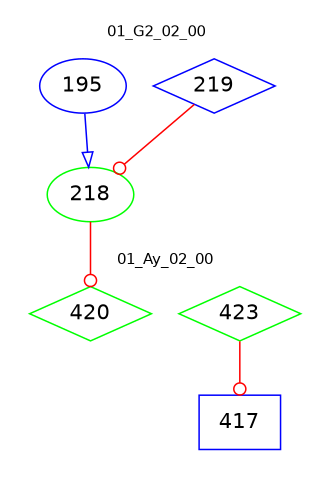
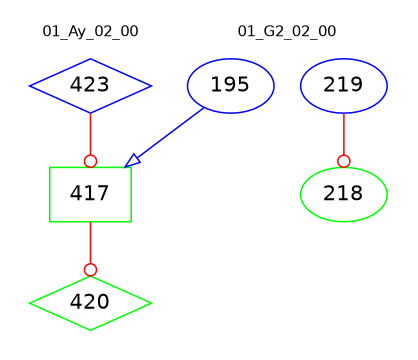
  digraph {
    fontname="DejaVu Sans"
    node [color=blue fontname="DejaVu Sans" shape=ellipse]
    edge [arrowhead=odot color=red fontname="DejaVu Sans"]
-   n1 [color=green label=423 shape=diamond]
-   n2 [label=417 shape=box]
+   n1 [label=423 shape=diamond]
+   n2 [color=green label=417 shape=box]
    n3 [color=green label=420 shape=diamond]
-   n4 [label=219 shape=diamond]
+   n4 [label=219]
    n5 [label=195]
    n6 [color=green label=218]
    subgraph cluster_1 {
      color=white
      fontsize=10
      label="01_Ay_02_00"
      n1
      n2
      n3
    }
    subgraph cluster_2 {
      color=white
      fontsize=10
      label="01_G2_02_00"
      n4
      n5
      n6
    }
    n1 -> n2
-   n6 -> n3
+   n2 -> n3
    n4 -> n6
-   n5 -> n6 [arrowhead=onormal color=blue]
+   n5 -> n2 [arrowhead=onormal color=blue]
  }
